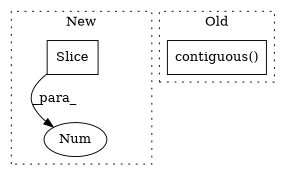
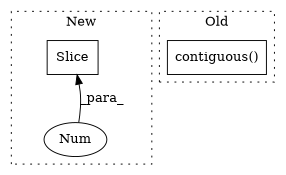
  digraph {
    node [shape=box]
    n1 [a=80 l=1 label=Slice s=1154]
    n2 [a=76 l=2 label=Num s=1156 shape=ellipse]
    n3 [a=75 l=37 label="contiguous()" s=919]
    subgraph cluster_1 {
      label=New
      style=dotted
      n1
      n2
    }
    subgraph cluster_2 {
      label=Old
      style=dotted
      n3
    }
-   n1 -> n2 [label=_para_]
+   n2 -> n1 [label=_para_]
  }
